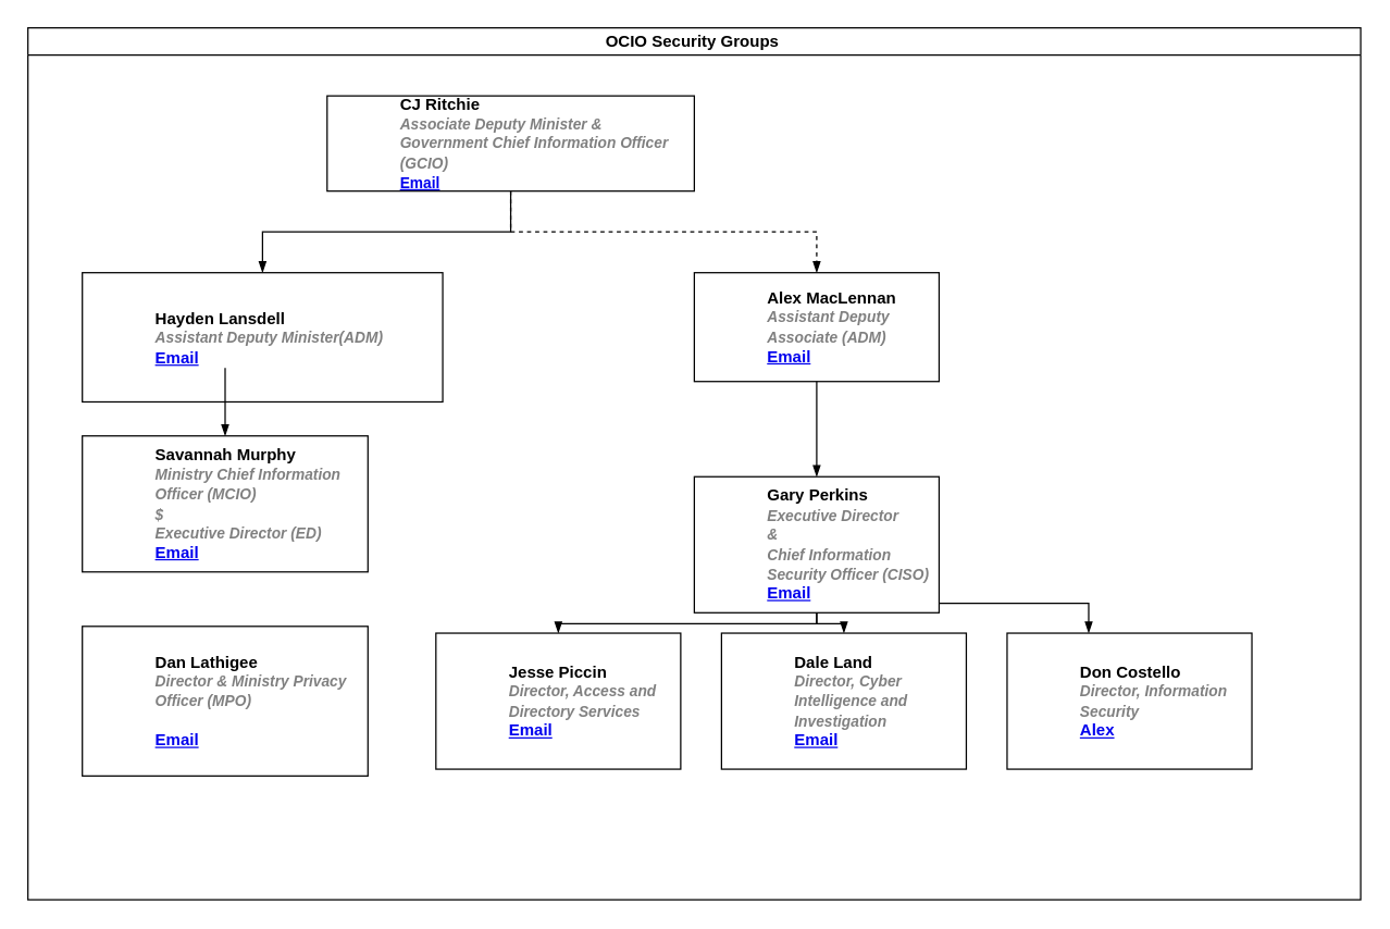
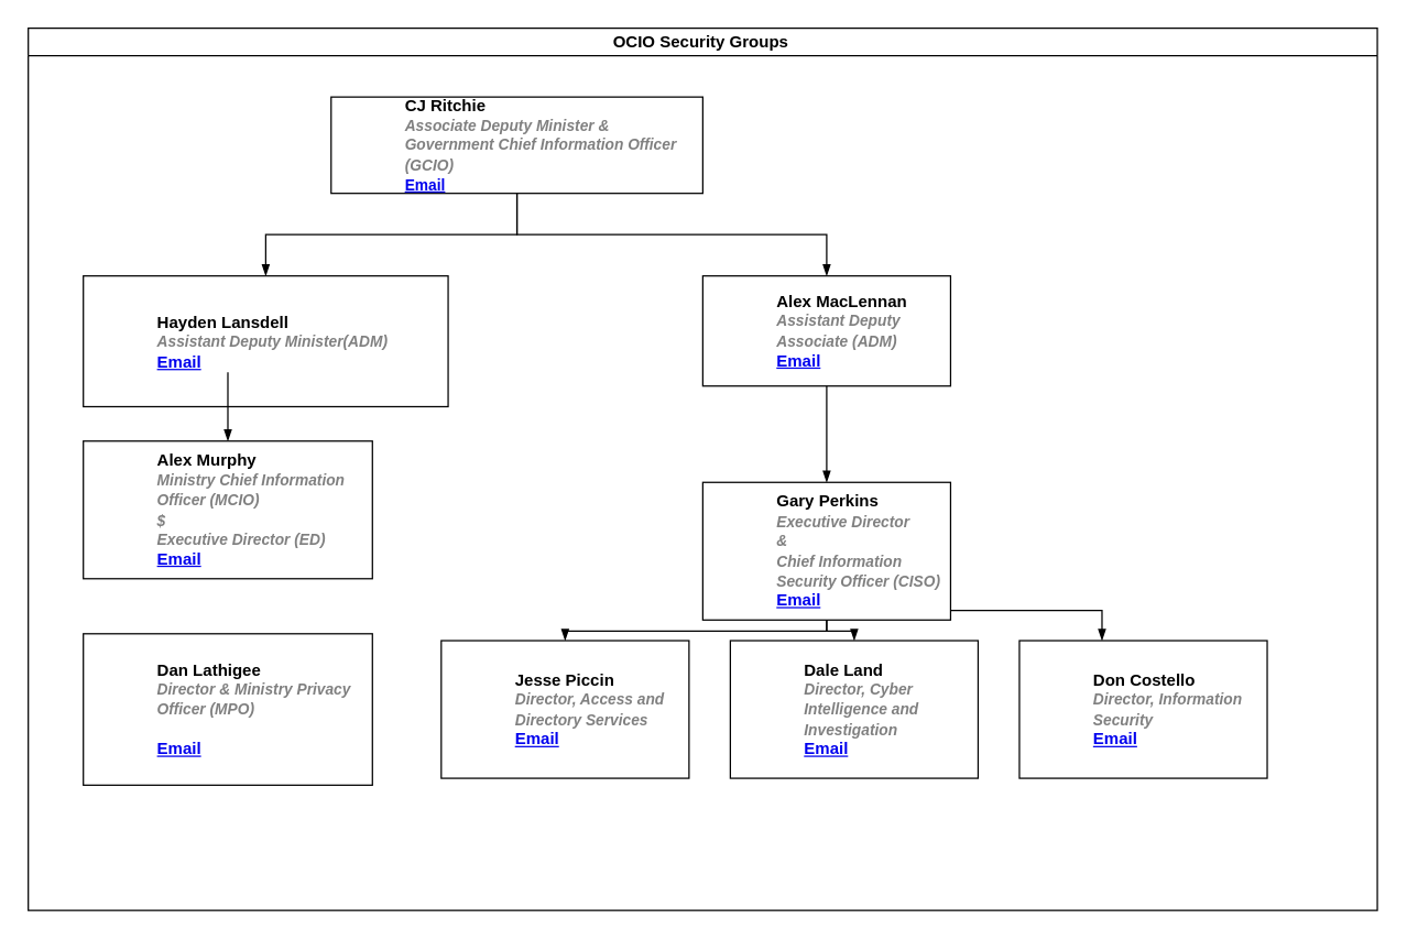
  <mxCell id="0" />
  <mxCell id="1" parent="0" />
  <mxCell id="2" value="OCIO Security Groups&amp;nbsp;" style="swimlane;html=1;startSize=20;horizontal=1;containerType=tree;glass=0;metaEdit=1;dropTarget=0;swimlaneLine=1;swimlaneFillColor=none;" parent="1" vertex="1"><mxGeometry x="20" y="20" width="980" height="641" as="geometry" /></mxCell>
  <mxCell id="3" value="CJ Ritchie&lt;br&gt;&lt;i style=&quot;color: gray ; font-size: 11px&quot;&gt;Associate Deputy Minister &amp; Government Chief Information Officer (GCIO)&lt;/i&gt;&lt;br&gt;&lt;a href=&quot;mailto:CJ.Ritchie@gov.bc.ca&quot; style=&quot;font-size: 11px&quot;&gt;Email&lt;/a&gt;" style="label;whiteSpace=wrap;html=1;rounded=0;glass=0;treeMoving=1;treeFolding=1;gradientColor=#ffffff;fillColor=default;dropTarget=1;metaEdit=1;comic=0;expand=1;container=0;noLabel=0;portConstraintRotation=0;connectable=1;snapToPoint=0;" parent="2" vertex="1"><mxGeometry x="220" y="50" width="270" height="70" as="geometry" /></mxCell>
  <mxCell id="4" value="" style="endArrow=blockThin;endFill=1;fontSize=11;edgeStyle=elbowEdgeStyle;elbow=vertical;rounded=0;" parent="2" source="3" target="5" edge="1"><mxGeometry relative="1" as="geometry" /></mxCell>
  <mxCell id="5" value="Hayden Lansdell&lt;br&gt;&lt;i style=&quot;color: gray ; font-size: 11px&quot;&gt;Assistant Deputy Minister(ADM)&lt;/i&gt;&lt;br&gt;&lt;a href=&quot;mailto:hayden.lansdell@gov.bc.ca&quot;&gt;Email&lt;/a&gt;" style="label;whiteSpace=wrap;html=1;rounded=0;glass=0;treeFolding=1;treeMoving=1;imageAspect=1;" parent="2" vertex="1"><mxGeometry x="40" y="180" width="265" height="95" as="geometry" /></mxCell>
- <mxCell id="6" value="" style="endArrow=blockThin;endFill=1;fontSize=11;edgeStyle=elbowEdgeStyle;elbow=vertical;rounded=0;dashed=1;" parent="2" source="3" target="7" edge="1"><mxGeometry relative="1" as="geometry" /></mxCell>
+ <mxCell id="6" value="" style="endArrow=blockThin;endFill=1;fontSize=11;edgeStyle=elbowEdgeStyle;elbow=vertical;rounded=0;" parent="2" source="3" target="7" edge="1"><mxGeometry relative="1" as="geometry" /></mxCell>
  <mxCell id="7" value="Alex MacLennan&lt;br&gt;&lt;i style=&quot;color: gray ; font-size: 11px&quot;&gt;Assistant Deputy Associate (ADM)&lt;/i&gt;&lt;br&gt;&lt;a href=&quot;mailto:Alex.MacLennan@gov.bc.ca&quot;&gt;Email&lt;/a&gt;" style="label;whiteSpace=wrap;html=1;rounded=0;glass=0;treeFolding=1;treeMoving=1;" parent="2" vertex="1"><mxGeometry x="490" y="180" width="180" height="80" as="geometry" /></mxCell>
  <mxCell id="8" value="" style="endArrow=blockThin;endFill=1;fontSize=11;edgeStyle=elbowEdgeStyle;elbow=vertical;rounded=0;entryX=0.5;entryY=0;entryDx=0;entryDy=0;" parent="2" target="9" edge="1"><mxGeometry relative="1" as="geometry"><mxPoint x="145" y="250" as="sourcePoint" /></mxGeometry></mxCell>
- <mxCell id="9" value="Savannah Murphy&lt;br&gt;&lt;i style=&quot;color: gray ; font-size: 11px&quot;&gt;Ministry Chief Information Officer (MCIO)&#10;$ &#10;Executive Director (ED)&lt;/i&gt;&lt;br&gt;&lt;a href=&quot;mailto:Savannah.Murphy@gov.bc.ca&quot;&gt;Email&lt;/a&gt;" style="label;whiteSpace=wrap;html=1;rounded=0;glass=0;treeFolding=1;treeMoving=1;" parent="2" vertex="1"><mxGeometry x="40" y="300" width="210" height="100" as="geometry" /></mxCell>
+ <mxCell id="9" value="Alex Murphy&lt;br&gt;&lt;i style=&quot;color: gray ; font-size: 11px&quot;&gt;Ministry Chief Information Officer (MCIO)&#10;$ &#10;Executive Director (ED)&lt;/i&gt;&lt;br&gt;&lt;a href=&quot;mailto:Savannah.Murphy@gov.bc.ca&quot;&gt;Email&lt;/a&gt;" style="label;whiteSpace=wrap;html=1;rounded=0;glass=0;treeFolding=1;treeMoving=1;" parent="2" vertex="1"><mxGeometry x="40" y="300" width="210" height="100" as="geometry" /></mxCell>
  <mxCell id="10" value="Dan Lathigee&lt;br&gt;&lt;i style=&quot;color: gray ; font-size: 11px&quot;&gt;Director &amp; Ministry Privacy Officer (MPO)&#10;&lt;/i&gt;&lt;br&gt;&lt;a href=&quot;mailto:Dan.Lathigee@gov.bc.ca&quot;&gt;Email&lt;/a&gt;" style="label;whiteSpace=wrap;html=1;rounded=0;glass=0;treeFolding=1;treeMoving=1;" parent="2" vertex="1"><mxGeometry x="40" y="440" width="210" height="110" as="geometry" /></mxCell>
  <mxCell id="11" value="" style="endArrow=blockThin;endFill=1;fontSize=11;edgeStyle=elbowEdgeStyle;elbow=vertical;rounded=0;" parent="2" source="7" target="12" edge="1"><mxGeometry relative="1" as="geometry"><mxPoint x="395" y="200" as="sourcePoint" /></mxGeometry></mxCell>
  <mxCell id="12" value="Gary Perkins&lt;br&gt;&lt;i style=&quot;color: gray ; font-size: 11px&quot;&gt;Executive Director &#10;&amp;&#10;Chief Information Security Officer (CISO)&lt;/i&gt;&lt;br&gt;&lt;a href=&quot;mailto:Gary.Perkins@gov.bc.ca&quot;&gt;Email&lt;/a&gt;" style="label;whiteSpace=wrap;html=1;rounded=0;glass=0;treeFolding=1;treeMoving=1;" parent="2" vertex="1"><mxGeometry x="490" y="330" width="180" height="100" as="geometry" /></mxCell>
  <mxCell id="13" value="" style="endArrow=blockThin;endFill=1;fontSize=11;edgeStyle=elbowEdgeStyle;elbow=vertical;rounded=0;" parent="2" source="12" target="14" edge="1"><mxGeometry relative="1" as="geometry"><mxPoint x="622" y="322" as="sourcePoint" /></mxGeometry></mxCell>
  <mxCell id="14" value="Dale Land&lt;br&gt;&lt;i style=&quot;color: gray ; font-size: 11px&quot;&gt;Director, Cyber Intelligence and Investigation&lt;/i&gt;&lt;br&gt;&lt;a href=&quot;mailto:Dale.Land@gov.bc.ca&quot;&gt;Email&lt;/a&gt;" style="label;whiteSpace=wrap;html=1;rounded=0;glass=0;treeFolding=1;treeMoving=1;" parent="2" vertex="1"><mxGeometry x="510" y="445" width="180" height="100" as="geometry" /></mxCell>
  <mxCell id="15" value="" style="endArrow=blockThin;endFill=1;fontSize=11;edgeStyle=elbowEdgeStyle;elbow=vertical;rounded=0;" parent="2" source="12" target="16" edge="1"><mxGeometry relative="1" as="geometry"><mxPoint x="622" y="322" as="sourcePoint" /><Array as="points"><mxPoint x="780" y="423" /></Array></mxGeometry></mxCell>
- <mxCell id="16" value="Don Costello&lt;br&gt;&lt;i style=&quot;color: gray ; font-size: 11px&quot;&gt;Director, Information Security&lt;/i&gt;&lt;br&gt;&lt;a href=&quot;mailto:Don.Costello@gov.bc.ca&quot;&gt;Alex&lt;/a&gt;" style="label;whiteSpace=wrap;html=1;rounded=0;glass=0;treeFolding=1;treeMoving=1;" parent="2" vertex="1"><mxGeometry x="720" y="445" width="180" height="100" as="geometry" /></mxCell>
+ <mxCell id="16" value="Don Costello&lt;br&gt;&lt;i style=&quot;color: gray ; font-size: 11px&quot;&gt;Director, Information Security&lt;/i&gt;&lt;br&gt;&lt;a href=&quot;mailto:Don.Costello@gov.bc.ca&quot;&gt;Email&lt;/a&gt;" style="label;whiteSpace=wrap;html=1;rounded=0;glass=0;treeFolding=1;treeMoving=1;" parent="2" vertex="1"><mxGeometry x="720" y="445" width="180" height="100" as="geometry" /></mxCell>
  <mxCell id="17" value="" style="endArrow=blockThin;endFill=1;fontSize=11;edgeStyle=elbowEdgeStyle;elbow=vertical;rounded=0;" parent="2" source="12" target="18" edge="1"><mxGeometry relative="1" as="geometry"><mxPoint x="790" y="489" as="sourcePoint" /></mxGeometry></mxCell>
  <mxCell id="18" value="Jesse Piccin&lt;br&gt;&lt;i style=&quot;color: gray ; font-size: 11px&quot;&gt;Director, Access and Directory Services&lt;/i&gt;&lt;br&gt;&lt;a href=&quot;mailto:Jesse.Piccin@gov.bc.ca&quot;&gt;Email&lt;/a&gt;" style="label;whiteSpace=wrap;html=1;rounded=0;glass=0;treeFolding=1;treeMoving=1;" parent="2" vertex="1"><mxGeometry x="300" y="445" width="180" height="100" as="geometry" /></mxCell>
